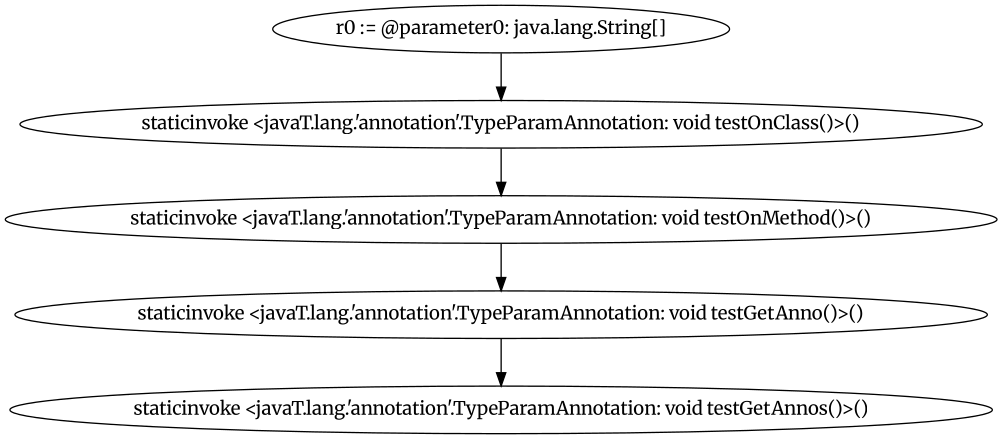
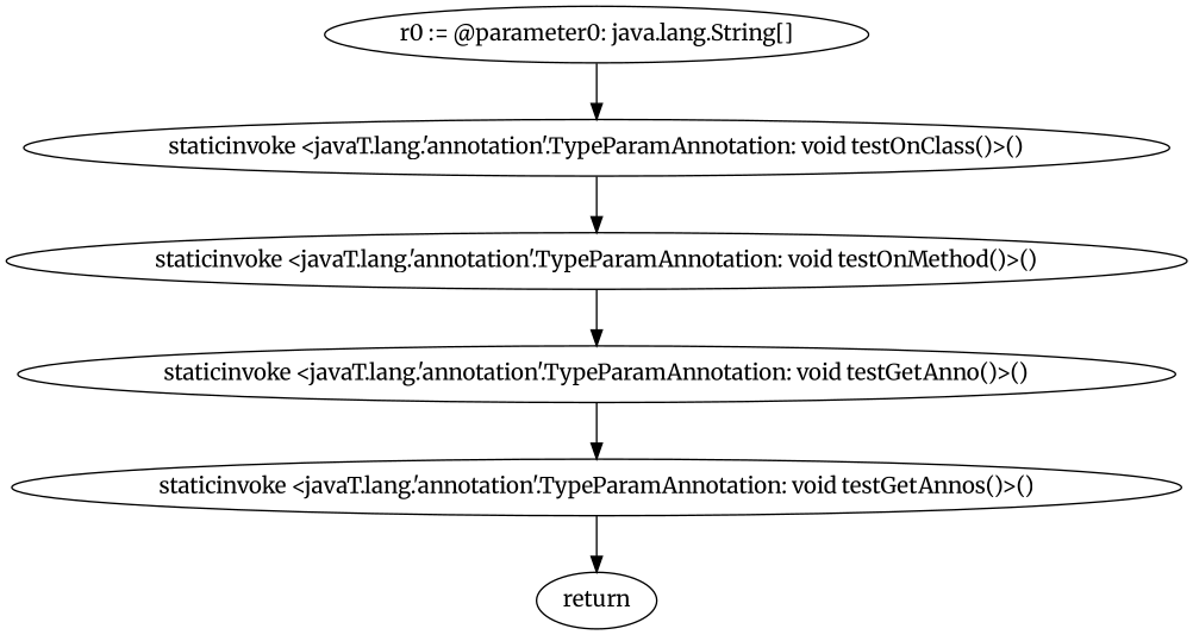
  digraph {
    fontname=Merriweather
    node [fontname=Merriweather]
    edge [fontname=Merriweather]
    "r0 := @parameter0: java.lang.String[]"
    "staticinvoke <javaT.lang.'annotation'.TypeParamAnnotation: void testOnClass()>()"
    "staticinvoke <javaT.lang.'annotation'.TypeParamAnnotation: void testOnMethod()>()"
    "staticinvoke <javaT.lang.'annotation'.TypeParamAnnotation: void testGetAnno()>()"
    "staticinvoke <javaT.lang.'annotation'.TypeParamAnnotation: void testGetAnnos()>()"
+   return
    "r0 := @parameter0: java.lang.String[]" -> "staticinvoke <javaT.lang.'annotation'.TypeParamAnnotation: void testOnClass()>()"
    "staticinvoke <javaT.lang.'annotation'.TypeParamAnnotation: void testOnClass()>()" -> "staticinvoke <javaT.lang.'annotation'.TypeParamAnnotation: void testOnMethod()>()"
    "staticinvoke <javaT.lang.'annotation'.TypeParamAnnotation: void testOnMethod()>()" -> "staticinvoke <javaT.lang.'annotation'.TypeParamAnnotation: void testGetAnno()>()"
    "staticinvoke <javaT.lang.'annotation'.TypeParamAnnotation: void testGetAnno()>()" -> "staticinvoke <javaT.lang.'annotation'.TypeParamAnnotation: void testGetAnnos()>()"
+   "staticinvoke <javaT.lang.'annotation'.TypeParamAnnotation: void testGetAnnos()>()" -> return
  }
